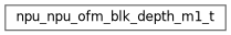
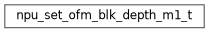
  digraph {
    rankdir=LR
    fontname="DejaVu Sans"
-   n1 [color=grey40 fillcolor=white fontname="DejaVu Sans" fontsize=10 height=0.2 label=npu_npu_ofm_blk_depth_m1_t shape=box style=filled width=0.4]
+   n1 [color=grey40 fillcolor=white fontname="DejaVu Sans" fontsize=10 height=0.2 label=npu_set_ofm_blk_depth_m1_t shape=box style=filled width=0.4]
  }
